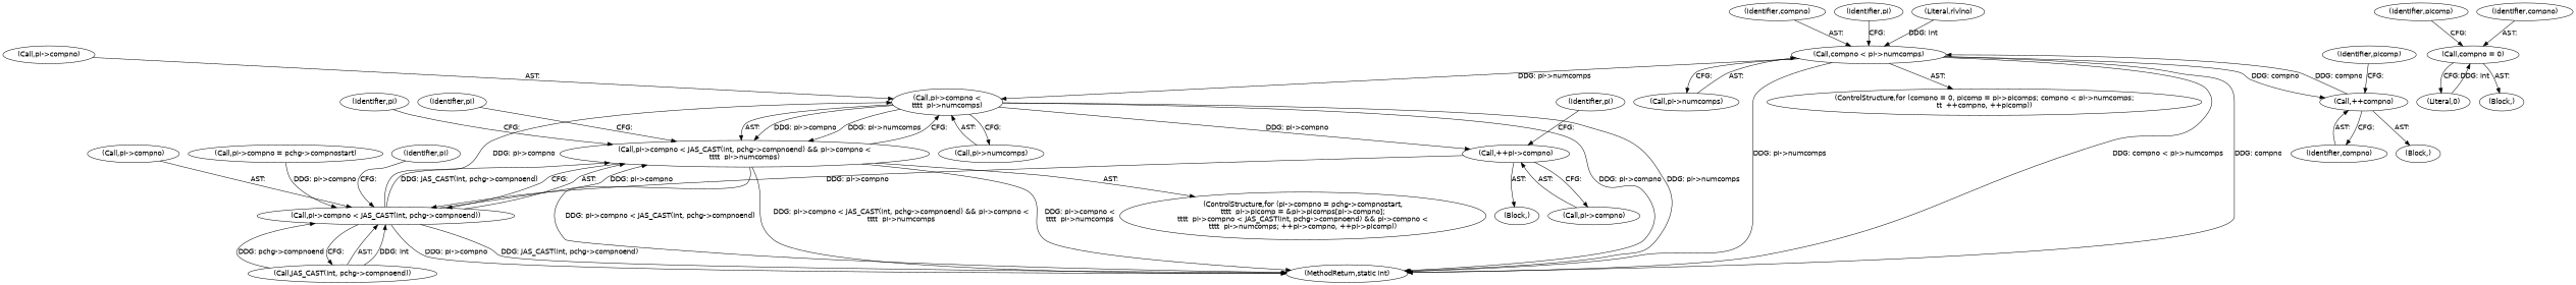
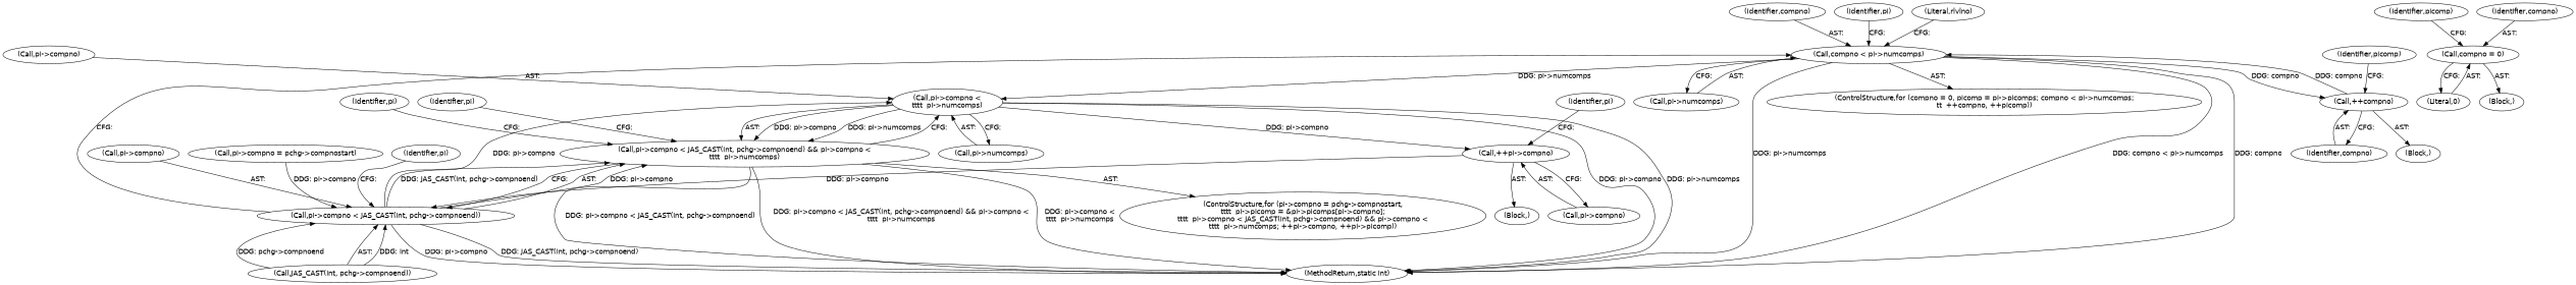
  digraph {
    fontname="DejaVu Sans"
    node [fontname="DejaVu Sans"]
    edge [fontname="DejaVu Sans"]
    n1 [label="(Call,compno < pi->numcomps)"]
    n2 [label="(Call,++compno)"]
    n3 [label="(Call,pi->compno <\n\t\t\t\t  pi->numcomps)"]
    n4 [label="(MethodReturn,static int)"]
    n5 [label="(Call,pi->numcomps)"]
    n6 [label="(ControlStructure,for (compno = 0, picomp = pi->picomps; compno < pi->numcomps;\n\t\t  ++compno, ++picomp))"]
    n7 [label="(Block,)"]
    n8 [label="(Identifier,compno)"]
    n9 [label="(Call,pi->compno < JAS_CAST(int, pchg->compnoend) && pi->compno <\n\t\t\t\t  pi->numcomps)"]
    n10 [label="(Call,++pi->compno)"]
    n11 [label="(Call,pi->numcomps)"]
    n12 [label="(Call,compno = 0)"]
    n13 [label="(Literal,0)"]
    n14 [label="(Block,)"]
    n15 [label="(Call,pi->compno < JAS_CAST(int, pchg->compnoend))"]
    n16 [label="(ControlStructure,for (pi->compno = pchg->compnostart,\n\t\t\t\t  pi->picomp = &pi->picomps[pi->compno];\n\t\t\t\t  pi->compno < JAS_CAST(int, pchg->compnoend) && pi->compno <\n\t\t\t\t  pi->numcomps; ++pi->compno, ++pi->picomp))"]
    n17 [label="(Call,pi->compno)"]
    n18 [label="(Block,)"]
    n19 [label="(Call,JAS_CAST(int, pchg->compnoend))"]
    n20 [label="(Identifier,pi)"]
    n21 [label="(Identifier,compno)"]
    n22 [label="(Identifier,pi)"]
    n23 [label="(Identifier,pi)"]
    n24 [label="(Identifier,picomp)"]
    n25 [label="(Identifier,pi)"]
    n26 [label="(Call,pi->compno)"]
    n27 [label="(Identifier,pi)"]
    n28 [label="(Literal,rlvlno)"]
    n29 [label="(Identifier,picomp)"]
    n30 [label="(Call,pi->compno = pchg->compnostart)"]
    n31 [label="(Identifier,compno)"]
    n32 [label="(Call,pi->compno)"]
    n1 -> n2 [label="DDG: compno"]
    n1 -> n3 [label="DDG: pi->numcomps"]
    n1 -> n4 [label="DDG: compno < pi->numcomps"]
    n1 -> n4 [label="DDG: compno"]
    n1 -> n4 [label="DDG: pi->numcomps"]
    n1 -> n5 [label="CFG: "]
    n1 -> n6 [label="AST: "]
    n2 -> n1 [label="DDG: compno"]
    n2 -> n7 [label="AST: "]
    n2 -> n8 [label="CFG: "]
    n3 -> n4 [label="DDG: pi->compno"]
    n3 -> n4 [label="DDG: pi->numcomps"]
    n3 -> n9 [label="AST: "]
    n3 -> n9 [label="DDG: pi->compno"]
    n3 -> n9 [label="DDG: pi->numcomps"]
    n3 -> n10 [label="DDG: pi->compno"]
    n3 -> n11 [label="CFG: "]
    n5 -> n1 [label="AST: "]
    n8 -> n2 [label="AST: "]
    n9 -> n3 [label="CFG: "]
    n9 -> n4 [label="DDG: pi->compno < JAS_CAST(int, pchg->compnoend)"]
    n9 -> n4 [label="DDG: pi->compno < JAS_CAST(int, pchg->compnoend) && pi->compno <\n\t\t\t\t  pi->numcomps"]
    n9 -> n4 [label="DDG: pi->compno <\n\t\t\t\t  pi->numcomps"]
    n9 -> n15 [label="CFG: "]
    n9 -> n16 [label="AST: "]
    n10 -> n15 [label="DDG: pi->compno"]
    n10 -> n17 [label="CFG: "]
    n10 -> n18 [label="AST: "]
    n11 -> n3 [label="AST: "]
    n12 -> n13 [label="CFG: "]
    n12 -> n14 [label="AST: "]
-   n13 -> n12 [label="DDG: int"]
+   n13 -> n12 [label="AST: "]
    n15 -> n3 [label="DDG: pi->compno"]
    n15 -> n4 [label="DDG: JAS_CAST(int, pchg->compnoend)"]
    n15 -> n4 [label="DDG: pi->compno"]
    n15 -> n9 [label="AST: "]
    n15 -> n9 [label="DDG: pi->compno"]
    n15 -> n9 [label="DDG: JAS_CAST(int, pchg->compnoend)"]
-   n15 -> n19 [label="CFG: "]
+   n15 -> n1 [label="CFG: "]
    n17 -> n10 [label="AST: "]
    n19 -> n15 [label="AST: "]
    n19 -> n15 [label="DDG: int"]
    n19 -> n15 [label="DDG: pchg->compnoend"]
    n20 -> n9 [label="CFG: "]
    n21 -> n1 [label="AST: "]
    n22 -> n9 [label="CFG: "]
    n23 -> n15 [label="CFG: "]
    n24 -> n2 [label="CFG: "]
    n25 -> n10 [label="CFG: "]
    n26 -> n15 [label="AST: "]
    n27 -> n1 [label="CFG: "]
-   n28 -> n1 [label="DDG: int"]
+   n28 -> n1 [label="CFG: "]
    n29 -> n12 [label="CFG: "]
    n30 -> n15 [label="DDG: pi->compno"]
    n31 -> n12 [label="AST: "]
    n32 -> n3 [label="AST: "]
  }
